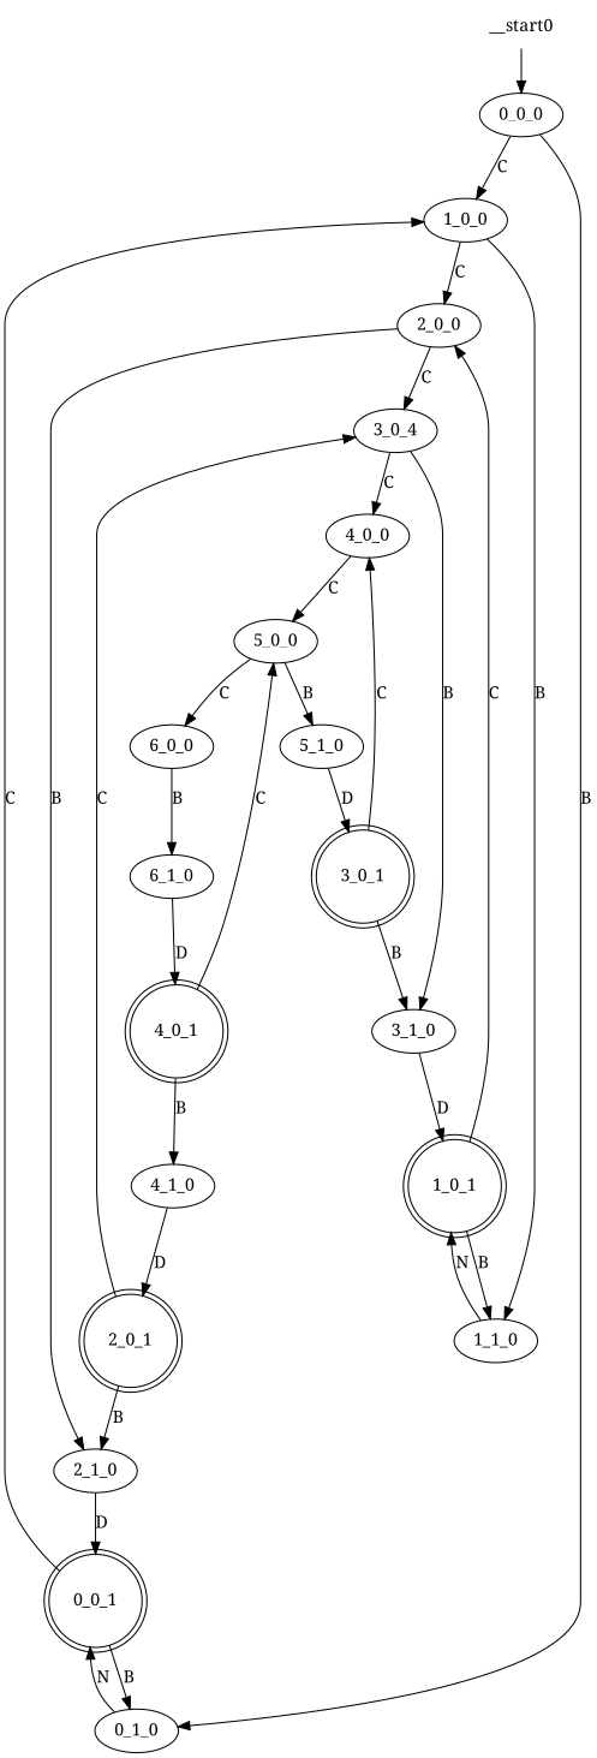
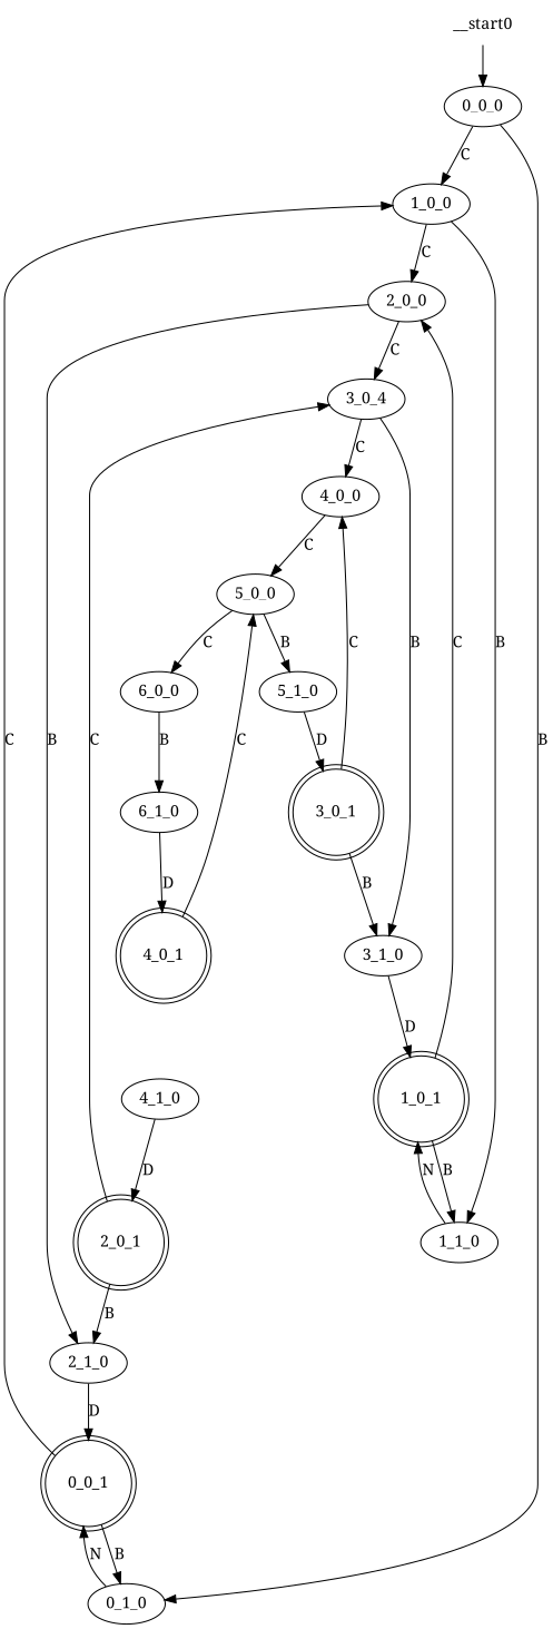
  digraph {
    fontname="Noto Serif"
    node [fontname="Noto Serif"]
    edge [fontname="Noto Serif"]
    n1 [label="0_0_0"]
    n2 [label="1_0_0"]
    n3 [label="0_1_0"]
    n4 [label="2_0_0"]
    n5 [label="1_1_0"]
    n6 [label="0_0_1" shape=doublecircle]
    n7 [label="3_0_4"]
    n8 [label="2_1_0"]
    n9 [label="1_0_1" shape=doublecircle]
    n10 [label="4_0_0"]
    n11 [label="3_1_0"]
    n12 [label="5_0_0"]
    n13 [label="6_0_0"]
    n14 [label="5_1_0"]
    n15 [label="4_1_0"]
    n16 [label="2_0_1" shape=doublecircle]
    n17 [label="6_1_0"]
    n18 [label="3_0_1" shape=doublecircle]
    n19 [label="4_0_1" shape=doublecircle]
    __start0 [shape=none]
    n1 -> n2 [label=C]
    n1 -> n3 [label=B]
    n2 -> n4 [label=C]
    n2 -> n5 [label=B]
    n3 -> n6 [label=N]
    n4 -> n7 [label=C]
    n4 -> n8 [label=B]
    n5 -> n9 [label=N]
    n6 -> n2 [label=C]
    n6 -> n3 [label=B]
    n7 -> n10 [label=C]
    n7 -> n11 [label=B]
    n8 -> n6 [label=D]
    n9 -> n4 [label=C]
    n9 -> n5 [label=B]
    n10 -> n12 [label=C]
    n11 -> n9 [label=D]
    n12 -> n13 [label=C]
    n12 -> n14 [label=B]
    n13 -> n17 [label=B]
    n14 -> n18 [label=D]
    n15 -> n16 [label=D]
    n16 -> n7 [label=C]
    n16 -> n8 [label=B]
    n17 -> n19 [label=D]
    n18 -> n10 [label=C]
    n18 -> n11 [label=B]
    n19 -> n12 [label=C]
-   n19 -> n15 [label=B]
    __start0 -> n1
  }
